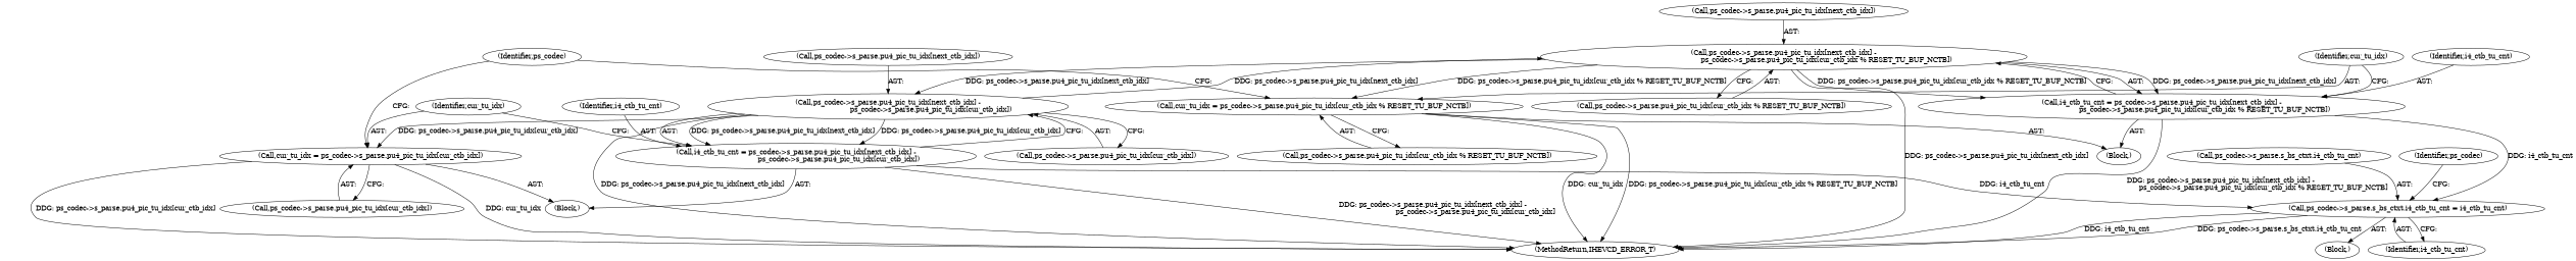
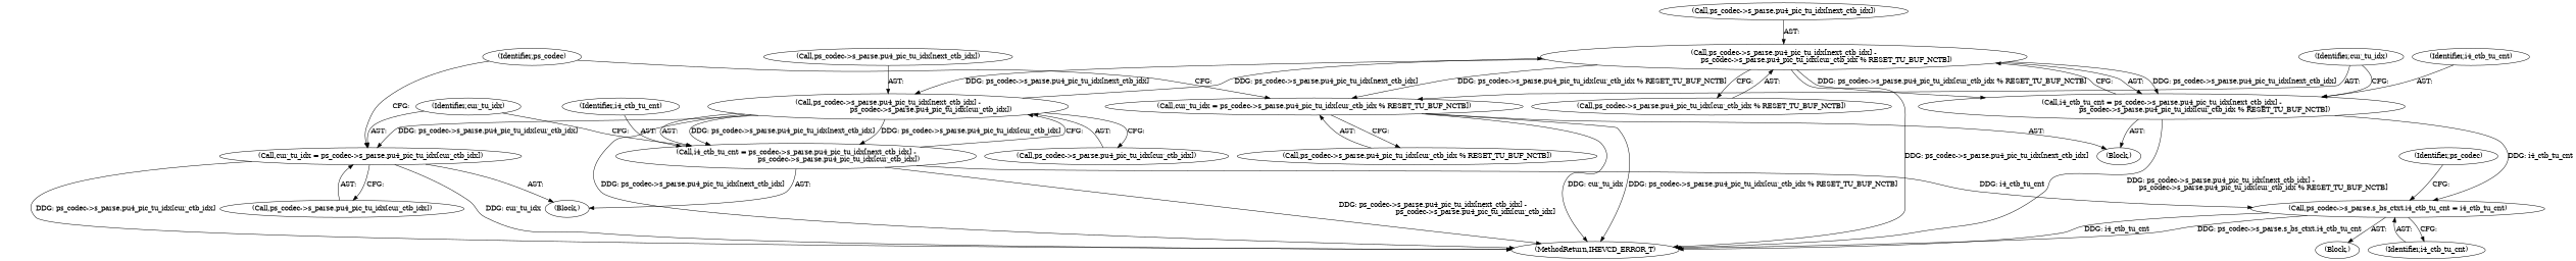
  digraph {
    n1 [label="(Call,ps_codec->s_parse.pu4_pic_tu_idx[next_ctb_idx] -\n                                        ps_codec->s_parse.pu4_pic_tu_idx[cur_ctb_idx % RESET_TU_BUF_NCTB])"]
    n2 [label="(Call,ps_codec->s_parse.pu4_pic_tu_idx[next_ctb_idx] -\n                                        ps_codec->s_parse.pu4_pic_tu_idx[cur_ctb_idx])"]
    n3 [label="(Call,i4_ctb_tu_cnt = ps_codec->s_parse.pu4_pic_tu_idx[next_ctb_idx] -\n                                        ps_codec->s_parse.pu4_pic_tu_idx[cur_ctb_idx % RESET_TU_BUF_NCTB])"]
    n4 [label="(Call,cur_tu_idx = ps_codec->s_parse.pu4_pic_tu_idx[cur_ctb_idx % RESET_TU_BUF_NCTB])"]
    n5 [label="(Call,ps_codec->s_parse.pu4_pic_tu_idx[cur_ctb_idx % RESET_TU_BUF_NCTB])"]
    n6 [label="(MethodReturn,IHEVCD_ERROR_T)"]
    n7 [label="(Call,i4_ctb_tu_cnt = ps_codec->s_parse.pu4_pic_tu_idx[next_ctb_idx] -\n                                        ps_codec->s_parse.pu4_pic_tu_idx[cur_ctb_idx])"]
    n8 [label="(Call,cur_tu_idx = ps_codec->s_parse.pu4_pic_tu_idx[cur_ctb_idx])"]
    n9 [label="(Call,ps_codec->s_parse.pu4_pic_tu_idx[cur_ctb_idx])"]
    n10 [label="(Call,ps_codec->s_parse.s_bs_ctxt.i4_ctb_tu_cnt = i4_ctb_tu_cnt)"]
    n11 [label="(Block,)"]
    n12 [label="(Block,)"]
    n13 [label="(Identifier,i4_ctb_tu_cnt)"]
    n14 [label="(Call,ps_codec->s_parse.pu4_pic_tu_idx[cur_ctb_idx % RESET_TU_BUF_NCTB])"]
    n15 [label="(Block,)"]
    n16 [label="(Call,ps_codec->s_parse.pu4_pic_tu_idx[cur_ctb_idx])"]
    n17 [label="(Identifier,ps_codec)"]
    n18 [label="(Identifier,cur_tu_idx)"]
-   n19 [label="(Call,ps_codec->s_parse.s_bs_ctxt.i4_ctb_tu_cnt)"]
    n20 [label="(Identifier,cur_tu_idx)"]
    n21 [label="(Identifier,i4_ctb_tu_cnt)"]
    n22 [label="(Identifier,ps_codec)"]
    n23 [label="(Call,ps_codec->s_parse.pu4_pic_tu_idx[next_ctb_idx])"]
    n24 [label="(Call,ps_codec->s_parse.pu4_pic_tu_idx[next_ctb_idx])"]
    n25 [label="(Identifier,i4_ctb_tu_cnt)"]
    n1 -> n2 [label="DDG: ps_codec->s_parse.pu4_pic_tu_idx[next_ctb_idx]"]
    n1 -> n3 [label="AST: "]
    n1 -> n3 [label="DDG: ps_codec->s_parse.pu4_pic_tu_idx[next_ctb_idx]"]
    n1 -> n3 [label="DDG: ps_codec->s_parse.pu4_pic_tu_idx[cur_ctb_idx % RESET_TU_BUF_NCTB]"]
    n1 -> n4 [label="DDG: ps_codec->s_parse.pu4_pic_tu_idx[cur_ctb_idx % RESET_TU_BUF_NCTB]"]
    n1 -> n5 [label="CFG: "]
    n1 -> n6 [label="DDG: ps_codec->s_parse.pu4_pic_tu_idx[next_ctb_idx]"]
    n2 -> n1 [label="DDG: ps_codec->s_parse.pu4_pic_tu_idx[next_ctb_idx]"]
    n2 -> n6 [label="DDG: ps_codec->s_parse.pu4_pic_tu_idx[next_ctb_idx]"]
    n2 -> n7 [label="AST: "]
    n2 -> n7 [label="DDG: ps_codec->s_parse.pu4_pic_tu_idx[next_ctb_idx]"]
    n2 -> n7 [label="DDG: ps_codec->s_parse.pu4_pic_tu_idx[cur_ctb_idx]"]
    n2 -> n8 [label="DDG: ps_codec->s_parse.pu4_pic_tu_idx[cur_ctb_idx]"]
    n2 -> n9 [label="CFG: "]
    n3 -> n1 [label="CFG: "]
    n3 -> n6 [label="DDG: ps_codec->s_parse.pu4_pic_tu_idx[next_ctb_idx] -\n                                        ps_codec->s_parse.pu4_pic_tu_idx[cur_ctb_idx % RESET_TU_BUF_NCTB]"]
    n3 -> n10 [label="DDG: i4_ctb_tu_cnt"]
    n3 -> n11 [label="AST: "]
    n4 -> n6 [label="DDG: ps_codec->s_parse.pu4_pic_tu_idx[cur_ctb_idx % RESET_TU_BUF_NCTB]"]
    n4 -> n6 [label="DDG: cur_tu_idx"]
    n4 -> n11 [label="AST: "]
    n4 -> n14 [label="CFG: "]
    n5 -> n1 [label="AST: "]
    n7 -> n2 [label="CFG: "]
    n7 -> n6 [label="DDG: ps_codec->s_parse.pu4_pic_tu_idx[next_ctb_idx] -\n                                        ps_codec->s_parse.pu4_pic_tu_idx[cur_ctb_idx]"]
    n7 -> n10 [label="DDG: i4_ctb_tu_cnt"]
    n7 -> n15 [label="AST: "]
    n8 -> n6 [label="DDG: ps_codec->s_parse.pu4_pic_tu_idx[cur_ctb_idx]"]
    n8 -> n6 [label="DDG: cur_tu_idx"]
    n8 -> n15 [label="AST: "]
    n8 -> n16 [label="CFG: "]
    n9 -> n2 [label="AST: "]
    n10 -> n6 [label="DDG: i4_ctb_tu_cnt"]
    n10 -> n6 [label="DDG: ps_codec->s_parse.s_bs_ctxt.i4_ctb_tu_cnt"]
    n10 -> n12 [label="AST: "]
    n10 -> n13 [label="CFG: "]
    n13 -> n10 [label="AST: "]
    n14 -> n4 [label="AST: "]
    n16 -> n8 [label="AST: "]
    n17 -> n4 [label="CFG: "]
    n17 -> n8 [label="CFG: "]
    n18 -> n7 [label="CFG: "]
    n18 -> n8 [label="AST: "]
-   n19 -> n10 [label="AST: "]
    n20 -> n3 [label="CFG: "]
    n20 -> n4 [label="AST: "]
    n21 -> n3 [label="AST: "]
    n22 -> n10 [label="CFG: "]
    n23 -> n1 [label="AST: "]
    n24 -> n2 [label="AST: "]
    n25 -> n7 [label="AST: "]
  }
